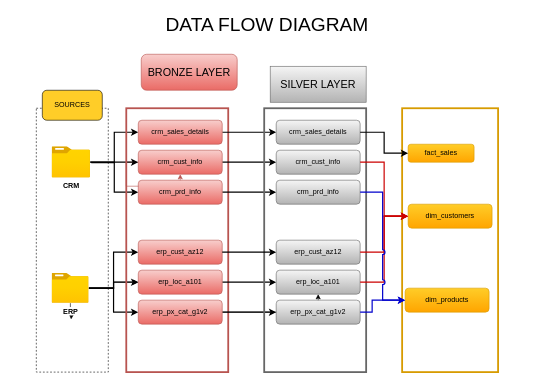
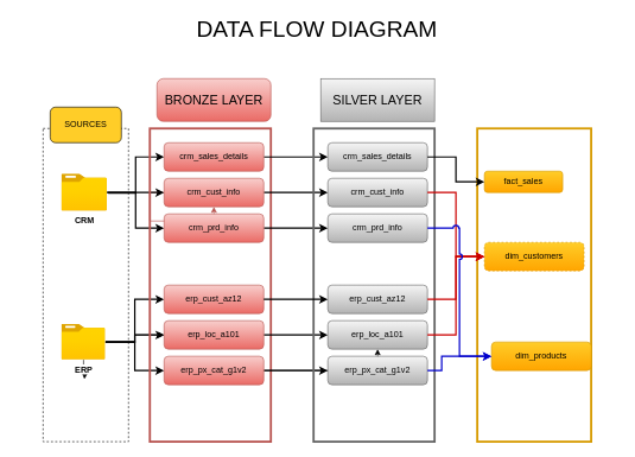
  <mxCell id="0" />
  <mxCell id="1" parent="0" />
  <mxCell id="2" value="&lt;font style=&quot;font-size: 32px;&quot;&gt;DATA FLOW DIAGRAM&lt;/font&gt;" style="text;html=1;align=center;verticalAlign=middle;whiteSpace=wrap;rounded=0;fillColor=default;" parent="1" vertex="1"><mxGeometry x="20" y="20" width="850" height="40" as="geometry" /></mxCell>
  <mxCell id="3" value="&#10;&lt;b style=&quot;forced-color-adjust: none; box-shadow: none !important; color: rgb(255, 255, 255); font-family: Helvetica; font-size: 12px; font-style: normal; font-variant-ligatures: normal; font-variant-caps: normal; letter-spacing: normal; orphans: 2; text-align: center; text-indent: 0px; text-transform: none; widows: 2; word-spacing: 0px; -webkit-text-stroke-width: 0px; white-space: nowrap; text-decoration-thickness: initial; text-decoration-style: initial; text-decoration-color: initial;&quot;&gt;CRM&lt;/b&gt;&#10;&#10;" style="rounded=0;whiteSpace=wrap;html=1;fillColor=none;dashed=1;strokeColor=#000000;" parent="1" vertex="1"><mxGeometry x="60" y="180" width="120" height="440" as="geometry" /></mxCell>
  <mxCell id="4" value="SOURCES" style="rounded=1;whiteSpace=wrap;html=1;fillColor=#ffcd28;" parent="1" vertex="1"><mxGeometry x="70" y="150" width="100" height="50" as="geometry" /></mxCell>
  <mxCell id="5" style="edgeStyle=orthogonalEdgeStyle;rounded=0;orthogonalLoop=1;jettySize=auto;html=1;entryX=0;entryY=0.5;entryDx=0;entryDy=0;exitX=1.025;exitY=0.515;exitDx=0;exitDy=0;exitPerimeter=0;strokeColor=#000000;strokeWidth=2;" parent="1" source="9" target="19" edge="1"><mxGeometry relative="1" as="geometry" /></mxCell>
  <mxCell id="6" value="" style="edgeStyle=orthogonalEdgeStyle;rounded=0;orthogonalLoop=1;jettySize=auto;html=1;exitX=0;exitY=0.5;exitDx=0;exitDy=0;fillColor=#f8cecc;gradientColor=#ea6b66;strokeColor=#b85450;fontColor=#000000;" parent="1" source="23" target="23" edge="1"><mxGeometry relative="1" as="geometry" /></mxCell>
  <mxCell id="7" style="edgeStyle=orthogonalEdgeStyle;rounded=0;orthogonalLoop=1;jettySize=auto;html=1;entryX=0;entryY=0.5;entryDx=0;entryDy=0;strokeColor=#000000;strokeWidth=2;" parent="1" source="9" target="21" edge="1"><mxGeometry relative="1" as="geometry" /></mxCell>
  <mxCell id="8" style="edgeStyle=orthogonalEdgeStyle;rounded=0;orthogonalLoop=1;jettySize=auto;html=1;entryX=0;entryY=0.5;entryDx=0;entryDy=0;strokeColor=#000000;strokeWidth=2;" parent="1" source="9" target="23" edge="1"><mxGeometry relative="1" as="geometry" /></mxCell>
  <mxCell id="9" value="&lt;b&gt;CRM&lt;/b&gt;" style="image;aspect=fixed;html=1;points=[];align=center;fontSize=12;image=img/lib/azure2/general/Folder_Blank.svg;" parent="1" vertex="1"><mxGeometry x="86" y="244.03" width="64" height="51.94" as="geometry" /></mxCell>
  <mxCell id="10" value="" style="edgeStyle=orthogonalEdgeStyle;rounded=0;orthogonalLoop=1;jettySize=auto;html=1;" parent="1" source="15" edge="1"><mxGeometry relative="1" as="geometry"><mxPoint x="118" y="531.94" as="targetPoint" /></mxGeometry></mxCell>
  <mxCell id="11" value="" style="edgeStyle=orthogonalEdgeStyle;rounded=0;orthogonalLoop=1;jettySize=auto;html=1;" parent="1" source="15" target="29" edge="1"><mxGeometry relative="1" as="geometry" /></mxCell>
  <mxCell id="12" style="edgeStyle=orthogonalEdgeStyle;rounded=0;orthogonalLoop=1;jettySize=auto;html=1;entryX=0;entryY=0.5;entryDx=0;entryDy=0;strokeColor=#000000;strokeWidth=2;" parent="1" source="15" target="24" edge="1"><mxGeometry relative="1" as="geometry" /></mxCell>
  <mxCell id="13" style="edgeStyle=orthogonalEdgeStyle;rounded=0;orthogonalLoop=1;jettySize=auto;html=1;entryX=0;entryY=0.5;entryDx=0;entryDy=0;strokeColor=#000000;strokeWidth=2;" parent="1" source="15" target="29" edge="1"><mxGeometry relative="1" as="geometry" /></mxCell>
  <mxCell id="14" style="edgeStyle=orthogonalEdgeStyle;rounded=0;orthogonalLoop=1;jettySize=auto;html=1;entryX=0;entryY=0.5;entryDx=0;entryDy=0;strokeColor=#000000;strokeWidth=2;" parent="1" source="15" target="27" edge="1"><mxGeometry relative="1" as="geometry" /></mxCell>
  <mxCell id="15" value="&lt;b&gt;ERP&lt;/b&gt;" style="image;aspect=fixed;html=1;points=[];align=center;fontSize=12;image=img/lib/azure2/general/Folder_Blank.svg;" parent="1" vertex="1"><mxGeometry x="86" y="455" width="61.62" height="50" as="geometry" /></mxCell>
  <mxCell id="16" value="" style="rounded=0;whiteSpace=wrap;html=1;fillColor=none;strokeColor=#b85450;gradientColor=#ea6b66;strokeWidth=3;" parent="1" vertex="1"><mxGeometry x="210" y="180" width="170" height="440" as="geometry" /></mxCell>
- <mxCell id="17" value="&lt;font style=&quot;font-size: 18px;&quot;&gt;BRONZE LAYER&lt;/font&gt;" style="rounded=1;whiteSpace=wrap;html=1;fillColor=#f8cecc;strokeColor=#b85450;gradientColor=#ea6b66;fontColor=#000000;" parent="1" vertex="1"><mxGeometry x="235" y="90" width="160" height="60" as="geometry" /></mxCell>
+ <mxCell id="17" value="&lt;font style=&quot;font-size: 18px;&quot;&gt;BRONZE LAYER&lt;/font&gt;" style="rounded=1;whiteSpace=wrap;html=1;fillColor=#f8cecc;strokeColor=#b85450;gradientColor=#ea6b66;fontColor=#000000;" parent="1" vertex="1"><mxGeometry x="220" y="110" width="160" height="60" as="geometry" /></mxCell>
  <mxCell id="18" style="edgeStyle=orthogonalEdgeStyle;rounded=0;orthogonalLoop=1;jettySize=auto;html=1;exitX=1;exitY=0.5;exitDx=0;exitDy=0;strokeColor=#000000;entryX=0;entryY=0.5;entryDx=0;entryDy=0;strokeWidth=2;" parent="1" source="19" target="32" edge="1"><mxGeometry relative="1" as="geometry" /></mxCell>
  <mxCell id="19" value="crm_sales_details" style="rounded=1;whiteSpace=wrap;html=1;fillColor=#f8cecc;strokeColor=#b85450;gradientColor=#ea6b66;fontColor=#000000;" parent="1" vertex="1"><mxGeometry x="230" y="200" width="140" height="40" as="geometry" /></mxCell>
  <mxCell id="20" style="edgeStyle=orthogonalEdgeStyle;rounded=0;orthogonalLoop=1;jettySize=auto;html=1;exitX=1;exitY=0.5;exitDx=0;exitDy=0;entryX=0;entryY=0.5;entryDx=0;entryDy=0;strokeColor=#000000;strokeWidth=2;" parent="1" source="21" target="33" edge="1"><mxGeometry relative="1" as="geometry" /></mxCell>
  <mxCell id="21" value="crm_prd_info" style="rounded=1;whiteSpace=wrap;html=1;fillColor=#f8cecc;strokeColor=#b85450;gradientColor=#ea6b66;fontColor=#000000;" parent="1" vertex="1"><mxGeometry x="230" y="300" width="140" height="40" as="geometry" /></mxCell>
  <mxCell id="22" style="edgeStyle=orthogonalEdgeStyle;rounded=0;orthogonalLoop=1;jettySize=auto;html=1;exitX=1;exitY=0.5;exitDx=0;exitDy=0;strokeColor=#000000;strokeWidth=2;" parent="1" source="23" target="34" edge="1"><mxGeometry relative="1" as="geometry" /></mxCell>
  <mxCell id="23" value="crm_cust_info" style="rounded=1;whiteSpace=wrap;html=1;fillColor=#f8cecc;strokeColor=#b85450;gradientColor=#ea6b66;fontColor=#000000;" parent="1" vertex="1"><mxGeometry x="230" y="250" width="140" height="40" as="geometry" /></mxCell>
  <mxCell id="24" value="erp_cust_az12" style="rounded=1;whiteSpace=wrap;html=1;fillColor=#f8cecc;strokeColor=#b85450;gradientColor=#ea6b66;fontColor=#000000;" parent="1" vertex="1"><mxGeometry x="230" y="400" width="140" height="40" as="geometry" /></mxCell>
  <mxCell id="25" value="" style="edgeStyle=orthogonalEdgeStyle;rounded=0;orthogonalLoop=1;jettySize=auto;html=1;" parent="1" source="27" target="37" edge="1"><mxGeometry relative="1" as="geometry" /></mxCell>
  <mxCell id="26" style="edgeStyle=orthogonalEdgeStyle;rounded=0;orthogonalLoop=1;jettySize=auto;html=1;entryX=0;entryY=0.5;entryDx=0;entryDy=0;strokeColor=#000000;strokeWidth=2;" parent="1" source="27" target="36" edge="1"><mxGeometry relative="1" as="geometry" /></mxCell>
  <mxCell id="27" value="erp_px_cat_g1v2" style="rounded=1;whiteSpace=wrap;html=1;fillColor=#f8cecc;strokeColor=#b85450;gradientColor=#ea6b66;fontColor=#000000;" parent="1" vertex="1"><mxGeometry x="230" y="500" width="140" height="40" as="geometry" /></mxCell>
  <mxCell id="28" style="edgeStyle=orthogonalEdgeStyle;rounded=0;orthogonalLoop=1;jettySize=auto;html=1;exitX=1;exitY=0.5;exitDx=0;exitDy=0;entryX=0;entryY=0.5;entryDx=0;entryDy=0;strokeColor=#000000;strokeWidth=2;" parent="1" source="29" target="37" edge="1"><mxGeometry relative="1" as="geometry" /></mxCell>
  <mxCell id="29" value="erp_loc_a101" style="rounded=1;whiteSpace=wrap;html=1;fillColor=#f8cecc;strokeColor=#b85450;gradientColor=#ea6b66;fontColor=#000000;" parent="1" vertex="1"><mxGeometry x="230" y="450" width="140" height="40" as="geometry" /></mxCell>
  <mxCell id="30" value="" style="rounded=0;whiteSpace=wrap;html=1;fillColor=none;strokeColor=#666666;gradientColor=#b3b3b3;strokeWidth=3;" parent="1" vertex="1"><mxGeometry x="440" y="180" width="170" height="440" as="geometry" /></mxCell>
  <mxCell id="31" value="&lt;font style=&quot;font-size: 18px;&quot;&gt;SILVER LAYER&lt;/font&gt;" style="whiteSpace=wrap;html=1;fillColor=#f5f5f5;strokeColor=#666666;gradientColor=#b3b3b3;fontColor=#000000;rounded=0;" parent="1" vertex="1"><mxGeometry x="450" y="110" width="160" height="60" as="geometry" /></mxCell>
  <mxCell id="32" value="crm_sales_details" style="rounded=1;whiteSpace=wrap;html=1;fillColor=#f5f5f5;strokeColor=#666666;gradientColor=#b3b3b3;fontColor=#000000;" parent="1" vertex="1"><mxGeometry x="460" y="200" width="140" height="40" as="geometry" /></mxCell>
  <mxCell id="33" value="crm_prd_info" style="rounded=1;whiteSpace=wrap;html=1;fillColor=#f5f5f5;strokeColor=#666666;gradientColor=#b3b3b3;fontColor=#000000;" parent="1" vertex="1"><mxGeometry x="460" y="300" width="140" height="40" as="geometry" /></mxCell>
  <mxCell id="34" value="crm_cust_info" style="rounded=1;whiteSpace=wrap;html=1;fillColor=#f5f5f5;strokeColor=#666666;gradientColor=#b3b3b3;fontColor=#000000;" parent="1" vertex="1"><mxGeometry x="460" y="250" width="140" height="40" as="geometry" /></mxCell>
  <mxCell id="35" value="erp_cust_az12" style="rounded=1;whiteSpace=wrap;html=1;fillColor=#f5f5f5;strokeColor=#666666;gradientColor=#b3b3b3;fontColor=#000000;" parent="1" vertex="1"><mxGeometry x="460" y="400" width="140" height="40" as="geometry" /></mxCell>
  <mxCell id="36" value="erp_px_cat_g1v2" style="rounded=1;whiteSpace=wrap;html=1;fillColor=#f5f5f5;strokeColor=#666666;gradientColor=#b3b3b3;fontColor=#000000;" parent="1" vertex="1"><mxGeometry x="460" y="500" width="140" height="40" as="geometry" /></mxCell>
  <mxCell id="37" value="erp_loc_a101" style="rounded=1;whiteSpace=wrap;html=1;fillColor=#f5f5f5;strokeColor=#666666;gradientColor=#b3b3b3;fontColor=#000000;" parent="1" vertex="1"><mxGeometry x="460" y="450" width="140" height="40" as="geometry" /></mxCell>
  <mxCell id="38" style="edgeStyle=orthogonalEdgeStyle;rounded=0;orthogonalLoop=1;jettySize=auto;html=1;strokeColor=#000000;strokeWidth=2;" parent="1" source="24" edge="1"><mxGeometry relative="1" as="geometry"><mxPoint x="380" y="420" as="sourcePoint" /><mxPoint x="460" y="420" as="targetPoint" /></mxGeometry></mxCell>
  <mxCell id="39" value="" style="rounded=0;whiteSpace=wrap;html=1;fillColor=none;strokeColor=#d79b00;gradientColor=#ffa500;strokeWidth=3;" vertex="1" parent="1"><mxGeometry x="670" y="180" width="160" height="440" as="geometry" /></mxCell>
  <mxCell id="40" value="fact_sales" style="rounded=1;whiteSpace=wrap;html=1;fillColor=#ffcd28;strokeColor=#d79b00;gradientColor=#ffa500;fontColor=#000000;" vertex="1" parent="1"><mxGeometry x="680" y="240" width="110" height="30" as="geometry" /></mxCell>
- <mxCell id="41" value="dim_products" style="rounded=1;whiteSpace=wrap;html=1;fillColor=#ffcd28;strokeColor=#d79b00;gradientColor=#ffa500;fontColor=#000000;" vertex="1" parent="1"><mxGeometry x="675" y="480" width="140" height="40" as="geometry" /></mxCell>
- <mxCell id="42" value="dim_customers" style="rounded=1;whiteSpace=wrap;html=1;fillColor=#ffcd28;strokeColor=#d79b00;gradientColor=#ffa500;fontColor=#000000;" vertex="1" parent="1"><mxGeometry x="680" y="340" width="140" height="40" as="geometry" /></mxCell>
+ <mxCell id="41" value="dim_products" style="rounded=1;whiteSpace=wrap;html=1;fillColor=#ffcd28;strokeColor=#d79b00;gradientColor=#ffa500;fontColor=#000000;" vertex="1" parent="1"><mxGeometry x="690" y="480" width="140" height="40" as="geometry" /></mxCell>
+ <mxCell id="42" value="dim_customers" style="rounded=1;whiteSpace=wrap;html=1;fillColor=#ffcd28;strokeColor=#d79b00;gradientColor=#ffa500;fontColor=#000000;dashed=1;" vertex="1" parent="1"><mxGeometry x="680" y="340" width="140" height="40" as="geometry" /></mxCell>
  <mxCell id="43" style="edgeStyle=orthogonalEdgeStyle;rounded=0;orthogonalLoop=1;jettySize=auto;html=1;exitX=1;exitY=0.5;exitDx=0;exitDy=0;strokeColor=#000000;entryX=0;entryY=0.5;entryDx=0;entryDy=0;strokeWidth=2;" edge="1" parent="1" source="32" target="40"><mxGeometry relative="1" as="geometry"><mxPoint x="500" y="270" as="sourcePoint" /><mxPoint x="590" y="270" as="targetPoint" /></mxGeometry></mxCell>
  <mxCell id="44" style="edgeStyle=orthogonalEdgeStyle;rounded=0;orthogonalLoop=1;jettySize=auto;html=1;exitX=1;exitY=0.5;exitDx=0;exitDy=0;strokeColor=#CC0000;entryX=0;entryY=0.5;entryDx=0;entryDy=0;strokeWidth=2;" edge="1" parent="1" source="34" target="42"><mxGeometry relative="1" as="geometry"><mxPoint x="630" y="250" as="sourcePoint" /><mxPoint x="710" y="290" as="targetPoint" /></mxGeometry></mxCell>
  <mxCell id="45" style="edgeStyle=orthogonalEdgeStyle;rounded=0;orthogonalLoop=1;jettySize=auto;html=1;exitX=1;exitY=0.5;exitDx=0;exitDy=0;strokeColor=#CC0000;entryX=0;entryY=0.5;entryDx=0;entryDy=0;strokeWidth=2;" edge="1" parent="1" source="35" target="42"><mxGeometry relative="1" as="geometry"><mxPoint x="660" y="400" as="sourcePoint" /><mxPoint x="740" y="440" as="targetPoint" /></mxGeometry></mxCell>
  <mxCell id="46" style="edgeStyle=orthogonalEdgeStyle;rounded=0;orthogonalLoop=1;jettySize=auto;html=1;exitX=1;exitY=0.5;exitDx=0;exitDy=0;strokeColor=#CC0000;entryX=0;entryY=0.5;entryDx=0;entryDy=0;strokeWidth=2;" edge="1" parent="1" source="37" target="42"><mxGeometry relative="1" as="geometry"><mxPoint x="630" y="420" as="sourcePoint" /><mxPoint x="710" y="460" as="targetPoint" /></mxGeometry></mxCell>
  <mxCell id="47" style="edgeStyle=orthogonalEdgeStyle;rounded=0;orthogonalLoop=1;jettySize=auto;html=1;exitX=1;exitY=0.5;exitDx=0;exitDy=0;strokeColor=#0000CC;entryX=0;entryY=0.5;entryDx=0;entryDy=0;strokeWidth=2;jumpStyle=arc;" edge="1" parent="1" source="33" target="41"><mxGeometry relative="1" as="geometry"><mxPoint x="660" y="320" as="sourcePoint" /><mxPoint x="740" y="360" as="targetPoint" /></mxGeometry></mxCell>
  <mxCell id="48" style="edgeStyle=orthogonalEdgeStyle;rounded=0;orthogonalLoop=1;jettySize=auto;html=1;exitX=1;exitY=0.5;exitDx=0;exitDy=0;strokeColor=#0000CC;entryX=0;entryY=0.5;entryDx=0;entryDy=0;strokeWidth=2;" edge="1" parent="1" source="36" target="41"><mxGeometry relative="1" as="geometry"><mxPoint x="640" y="450" as="sourcePoint" /><mxPoint x="720" y="490" as="targetPoint" /><Array as="points"><mxPoint x="620" y="520" /><mxPoint x="620" y="500" /></Array></mxGeometry></mxCell>
